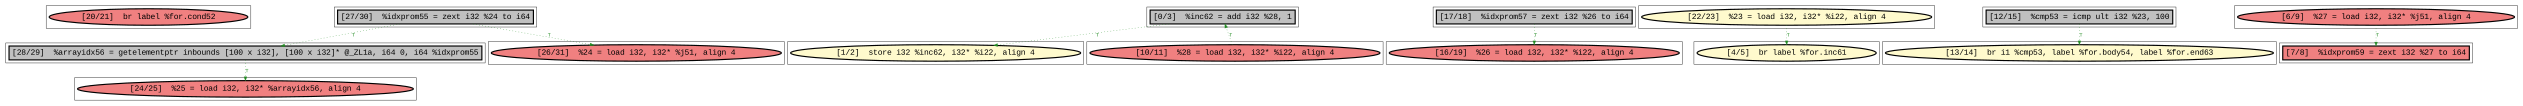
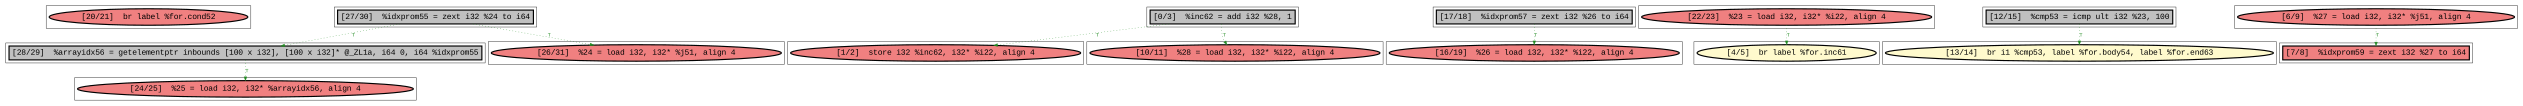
  digraph {
    fontname="Liberation Mono"
    node [fillcolor=lightcoral fontname="Liberation Mono" fontsize=20 penwidth=3.0 shape=ellipse style=filled]
    edge [color=forestgreen fontcolor=forestgreen fontname="Liberation Mono" style=dotted]
    n1 [label="[20/21]  br label %for.cond52"]
    n2 [label="[24/25]  %25 = load i32, i32* %arrayidx56, align 4"]
    n3 [fillcolor=grey label="[28/29]  %arrayidx56 = getelementptr inbounds [100 x i32], [100 x i32]* @_ZL1a, i64 0, i64 %idxprom55" shape=rectangle]
-   n4 [fillcolor=lemonchiffon label="[1/2]  store i32 %inc62, i32* %i22, align 4"]
+   n4 [label="[1/2]  store i32 %inc62, i32* %i22, align 4"]
    n5 [fillcolor=grey label="[27/30]  %idxprom55 = zext i32 %24 to i64" shape=rectangle]
    n6 [fillcolor=grey label="[17/18]  %idxprom57 = zext i32 %26 to i64" shape=rectangle]
    n7 [label="[16/19]  %26 = load i32, i32* %i22, align 4"]
-   n8 [fillcolor=lemonchiffon label="[22/23]  %23 = load i32, i32* %i22, align 4"]
+   n8 [label="[22/23]  %23 = load i32, i32* %i22, align 4"]
    n9 [fillcolor=lemonchiffon label="[13/14]  br i1 %cmp53, label %for.body54, label %for.end63"]
    n10 [fillcolor=grey label="[0/3]  %inc62 = add i32 %28, 1" shape=rectangle]
    n11 [label="[26/31]  %24 = load i32, i32* %j51, align 4"]
    n12 [fillcolor=grey label="[12/15]  %cmp53 = icmp ult i32 %23, 100" shape=rectangle]
    n13 [fillcolor=lemonchiffon label="[4/5]  br label %for.inc61"]
    n14 [label="[6/9]  %27 = load i32, i32* %j51, align 4"]
    n15 [label="[7/8]  %idxprom59 = zext i32 %27 to i64" shape=rectangle]
    n16 [label="[10/11]  %28 = load i32, i32* %i22, align 4"]
    subgraph cluster_1 {
      n1
    }
    subgraph cluster_2 {
      n2
    }
    subgraph cluster_3 {
      n3
    }
    subgraph cluster_4 {
      n4
    }
    subgraph cluster_5 {
      n5
    }
    subgraph cluster_6 {
      n6
    }
    subgraph cluster_7 {
      n7
    }
    subgraph cluster_8 {
      n8
    }
    subgraph cluster_9 {
      n9
    }
    subgraph cluster_10 {
      n10
    }
    subgraph cluster_11 {
      n11
    }
    subgraph cluster_12 {
      n12
    }
    subgraph cluster_13 {
      n13
    }
    subgraph cluster_14 {
      n14
    }
    subgraph cluster_15 {
      n15
    }
    subgraph cluster_16 {
      n16
    }
    n3 -> n2 [label=T]
    n5 -> n3 [label=T]
    n5 -> n11 [label=T]
    n6 -> n7 [label=T]
    n8 -> n13 [label=T]
    n10 -> n4 [label=T]
    n12 -> n9 [label=T]
    n14 -> n15 [label=T]
-   n16 -> n10 [label=T]
+   n10 -> n16 [label=T]
  }
